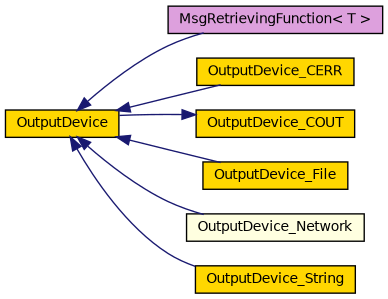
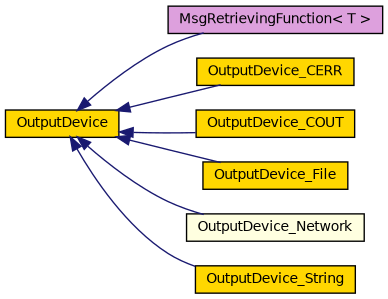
  digraph {
    rankdir=LR
    node [color=black fillcolor=gold fontname=Helvetica fontsize=10 shape=record style=filled]
    edge [color=midnightblue dir=back fontname=Helvetica fontsize=10 labelfontname=Helvetica labelfontsize=10 style=solid]
    n1 [height=0.2 label=OutputDevice width=0.4]
    n2 [fillcolor=plum height=0.2 label="MsgRetrievingFunction\< T \>" width=0.4]
    n3 [height=0.2 label=OutputDevice_CERR width=0.4]
    n4 [height=0.2 label=OutputDevice_COUT width=0.4]
    n5 [height=0.2 label=OutputDevice_File width=0.4]
    n6 [fillcolor=lightyellow height=0.2 label=OutputDevice_Network width=0.4]
    n7 [height=0.2 label=OutputDevice_String width=0.4]
    n1 -> n2
    n1 -> n3
-   n4 -> n1
+   n1 -> n4
    n1 -> n5
    n1 -> n6
    n1 -> n7
  }
